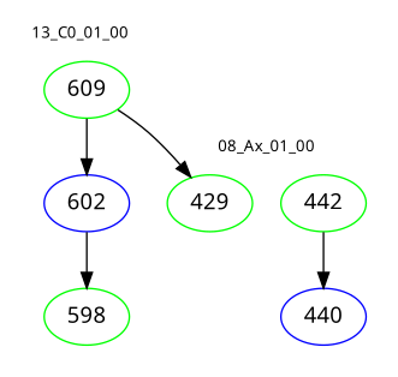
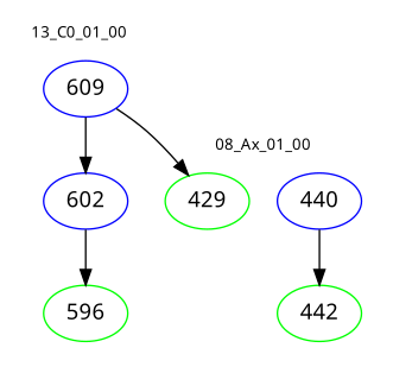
  digraph {
    fontname="Noto Sans"
    node [color=green fontname="Noto Sans"]
    edge [color=black fontname="Noto Sans"]
    n1 [label=442]
    n2 [color=blue label=440]
    n3 [label=429]
-   n4 [label=609]
+   n4 [color=blue label=609]
    n5 [color=blue label=602]
-   n6 [label=598]
+   n6 [label=596]
    subgraph cluster_1 {
      color=white
      fontsize=10
      label="08_Ax_01_00"
      n1
      n2
      n3
    }
    subgraph cluster_2 {
      color=white
      fontsize=10
      label="13_C0_01_00"
      n4
      n5
      n6
    }
-   n1 -> n2
+   n2 -> n1
    n4 -> n3
    n4 -> n5
    n5 -> n6
  }
